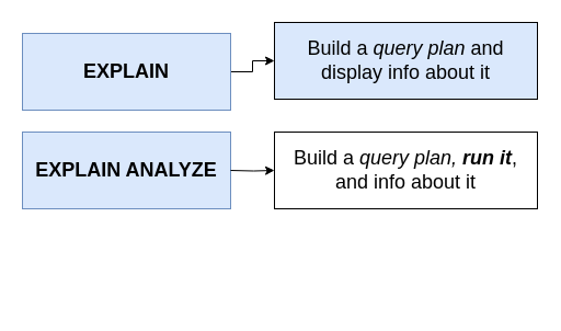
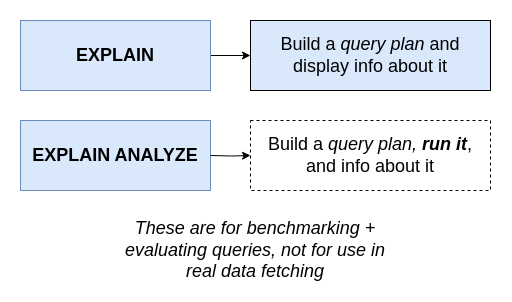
  <mxCell id="0" />
  <mxCell id="1" parent="0" />
  <mxCell id="2" style="edgeStyle=orthogonalEdgeStyle;rounded=0;orthogonalLoop=1;jettySize=auto;html=1;exitX=1;exitY=0.5;exitDx=0;exitDy=0;fontSize=18;" parent="1" source="3" target="5" edge="1"><mxGeometry relative="1" as="geometry" /></mxCell>
- <mxCell id="3" value="EXPLAIN" style="rounded=0;whiteSpace=wrap;html=1;fontStyle=1;fillColor=#dae8fc;strokeColor=#6c8ebf;fontSize=18;" parent="1" vertex="1"><mxGeometry x="20" y="30" width="190" height="70" as="geometry" /></mxCell>
+ <mxCell id="3" value="EXPLAIN" style="rounded=0;whiteSpace=wrap;html=1;fontStyle=1;fillColor=#dae8fc;strokeColor=#6c8ebf;fontSize=18;" parent="1" vertex="1"><mxGeometry x="20" y="20" width="190" height="70" as="geometry" /></mxCell>
  <mxCell id="4" value="EXPLAIN ANALYZE" style="rounded=0;whiteSpace=wrap;html=1;fontStyle=1;fillColor=#dae8fc;strokeColor=#6c8ebf;fontSize=18;" parent="1" vertex="1"><mxGeometry x="20" y="120" width="190" height="70" as="geometry" /></mxCell>
  <mxCell id="5" value="Build a &lt;i&gt;query plan&lt;/i&gt;&amp;nbsp;and display info about it" style="rounded=0;whiteSpace=wrap;html=1;fontSize=18;fillColor=#dae8fc;" parent="1" vertex="1"><mxGeometry x="250" y="20" width="240" height="70" as="geometry" /></mxCell>
  <mxCell id="6" style="edgeStyle=orthogonalEdgeStyle;rounded=0;orthogonalLoop=1;jettySize=auto;html=1;exitX=1;exitY=0.5;exitDx=0;exitDy=0;fontSize=18;" parent="1" target="7" edge="1"><mxGeometry relative="1" as="geometry"><mxPoint x="210" y="155" as="sourcePoint" /></mxGeometry></mxCell>
- <mxCell id="7" value="Build a &lt;i&gt;query plan, &lt;/i&gt;&lt;b&gt;&lt;i&gt;run it&lt;/i&gt;&lt;/b&gt;, and info about it" style="rounded=0;whiteSpace=wrap;html=1;fontSize=18;" parent="1" vertex="1"><mxGeometry x="250" y="120" width="240" height="70" as="geometry" /></mxCell>
+ <mxCell id="7" value="Build a &lt;i&gt;query plan, &lt;/i&gt;&lt;b&gt;&lt;i&gt;run it&lt;/i&gt;&lt;/b&gt;, and info about it" style="rounded=0;whiteSpace=wrap;html=1;fontSize=18;dashed=1;" parent="1" vertex="1"><mxGeometry x="250" y="120" width="240" height="70" as="geometry" /></mxCell>
+ <mxCell id="8" value="&lt;i&gt;These are for benchmarking + evaluating queries, not for use in real data fetching&lt;/i&gt;" style="text;html=1;strokeColor=none;fillColor=none;align=center;verticalAlign=middle;whiteSpace=wrap;rounded=0;fontSize=18;" parent="1" vertex="1"><mxGeometry x="110" y="220" width="290" height="60" as="geometry" /></mxCell>
